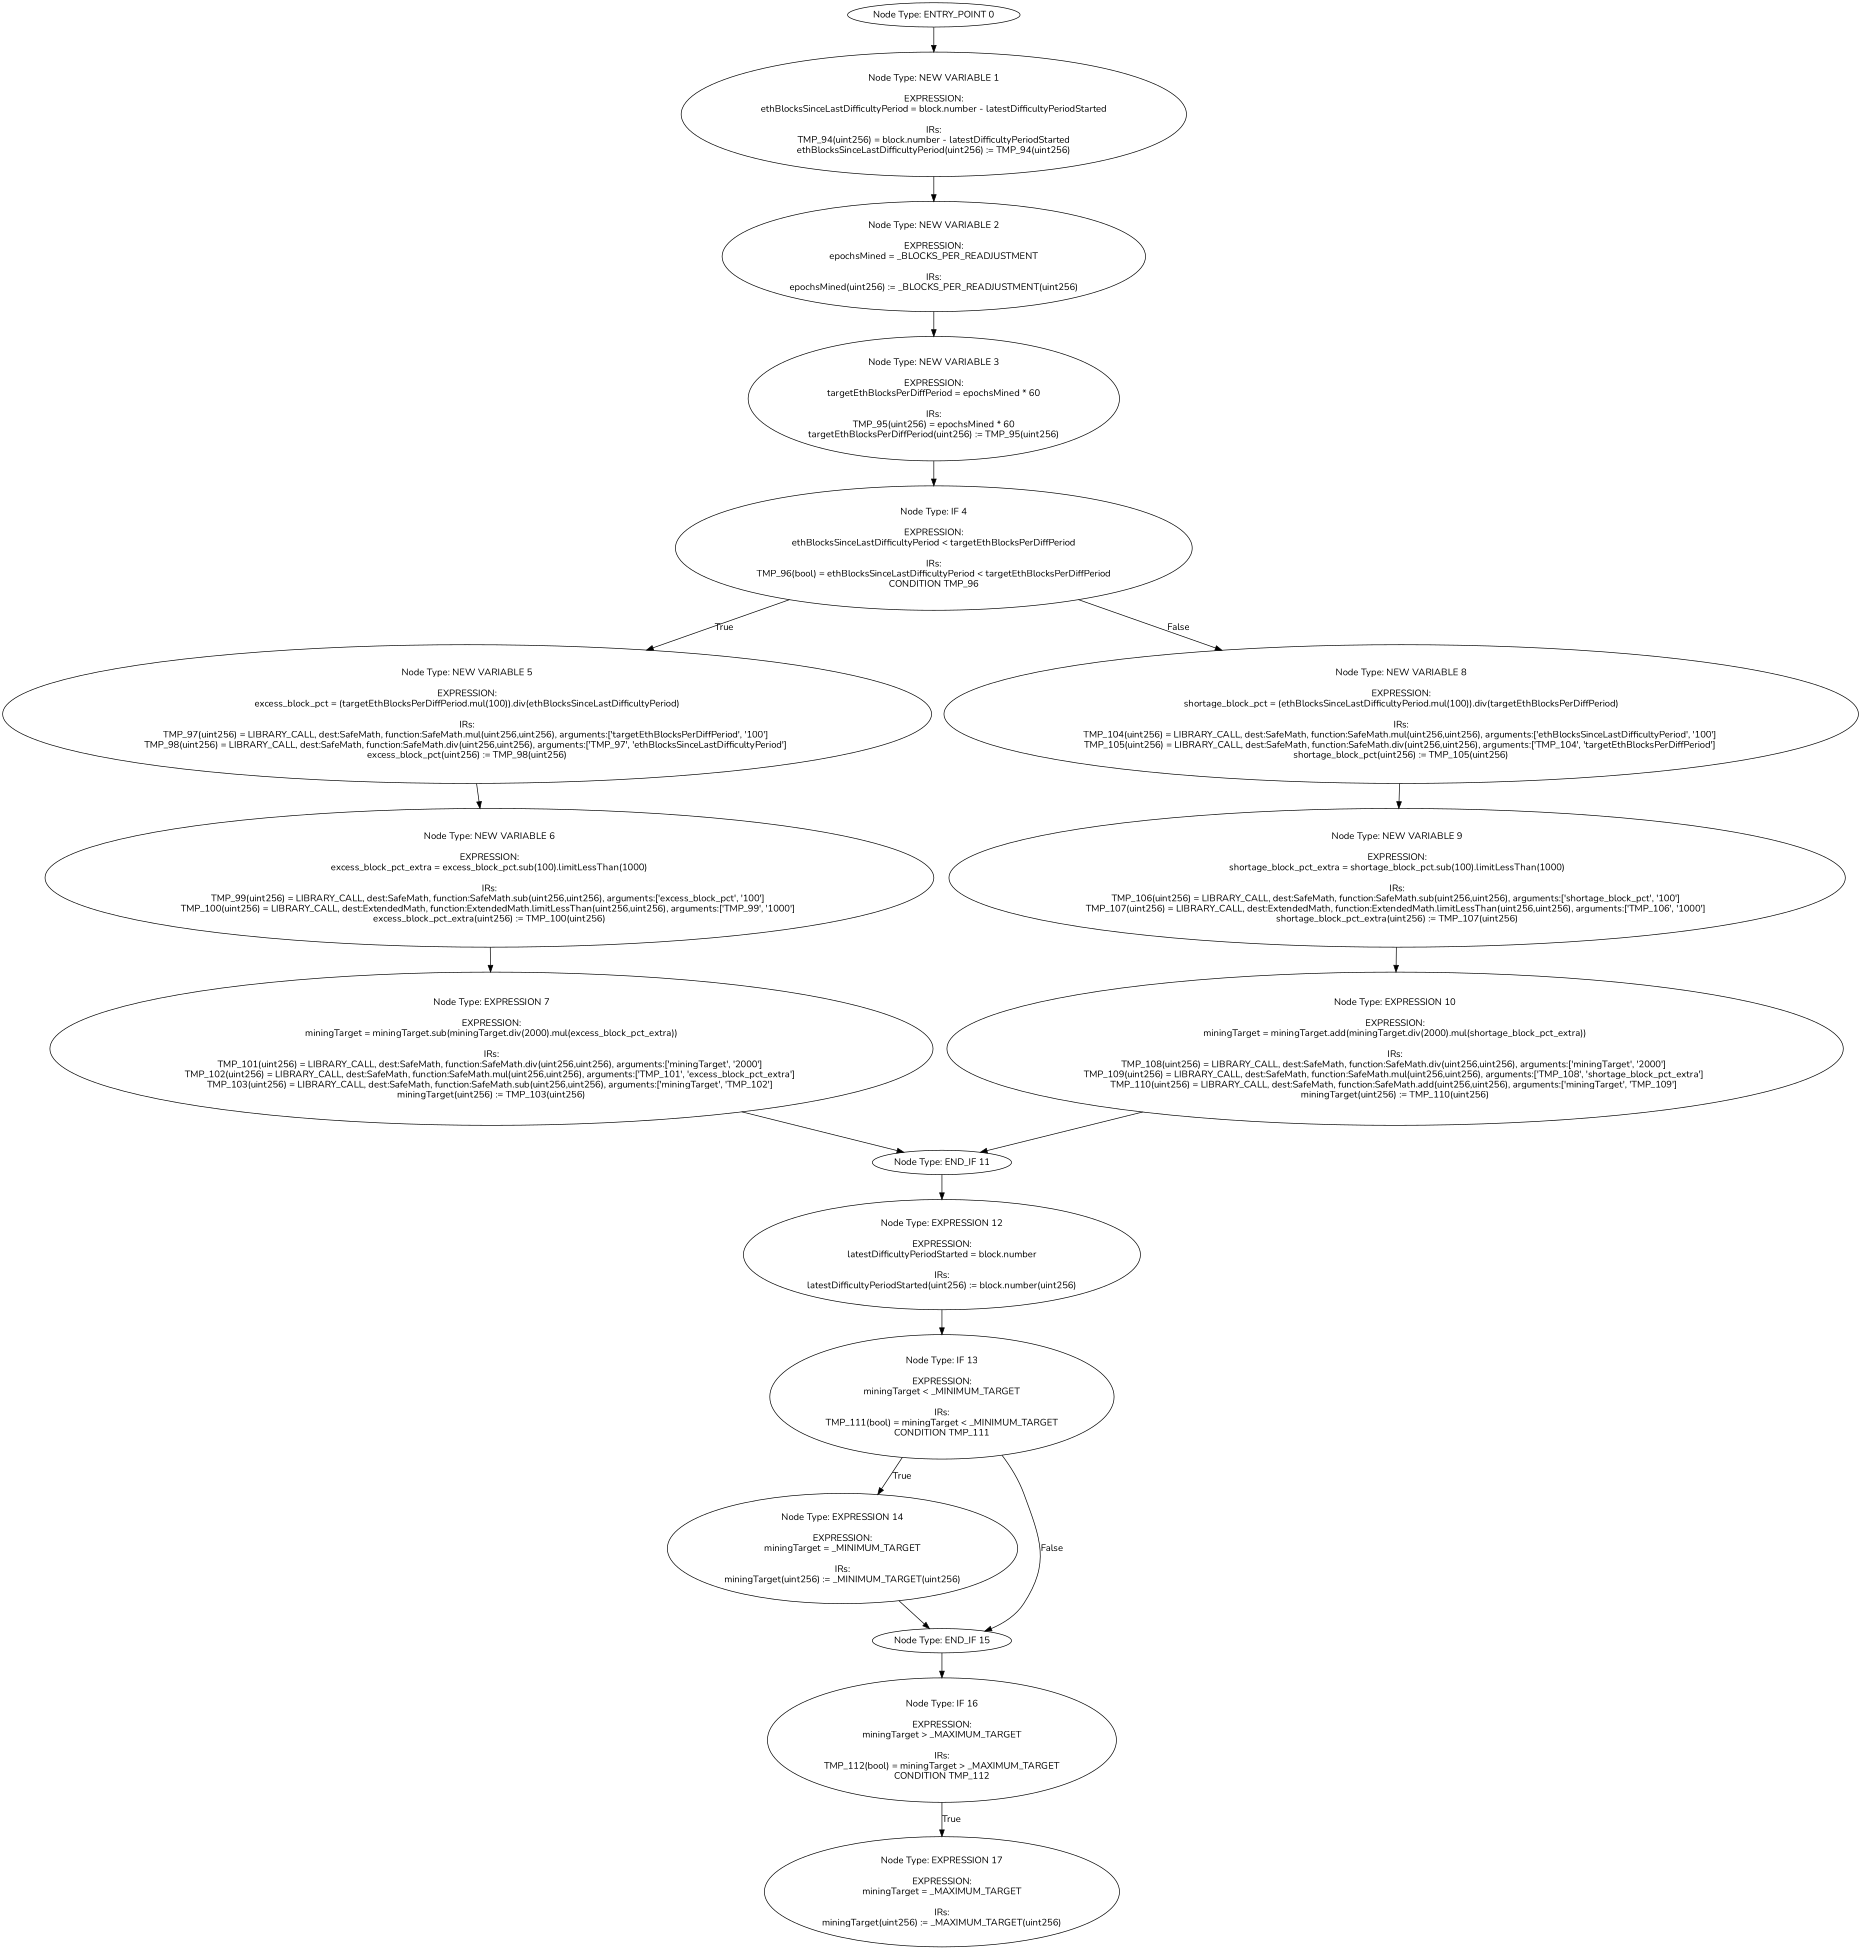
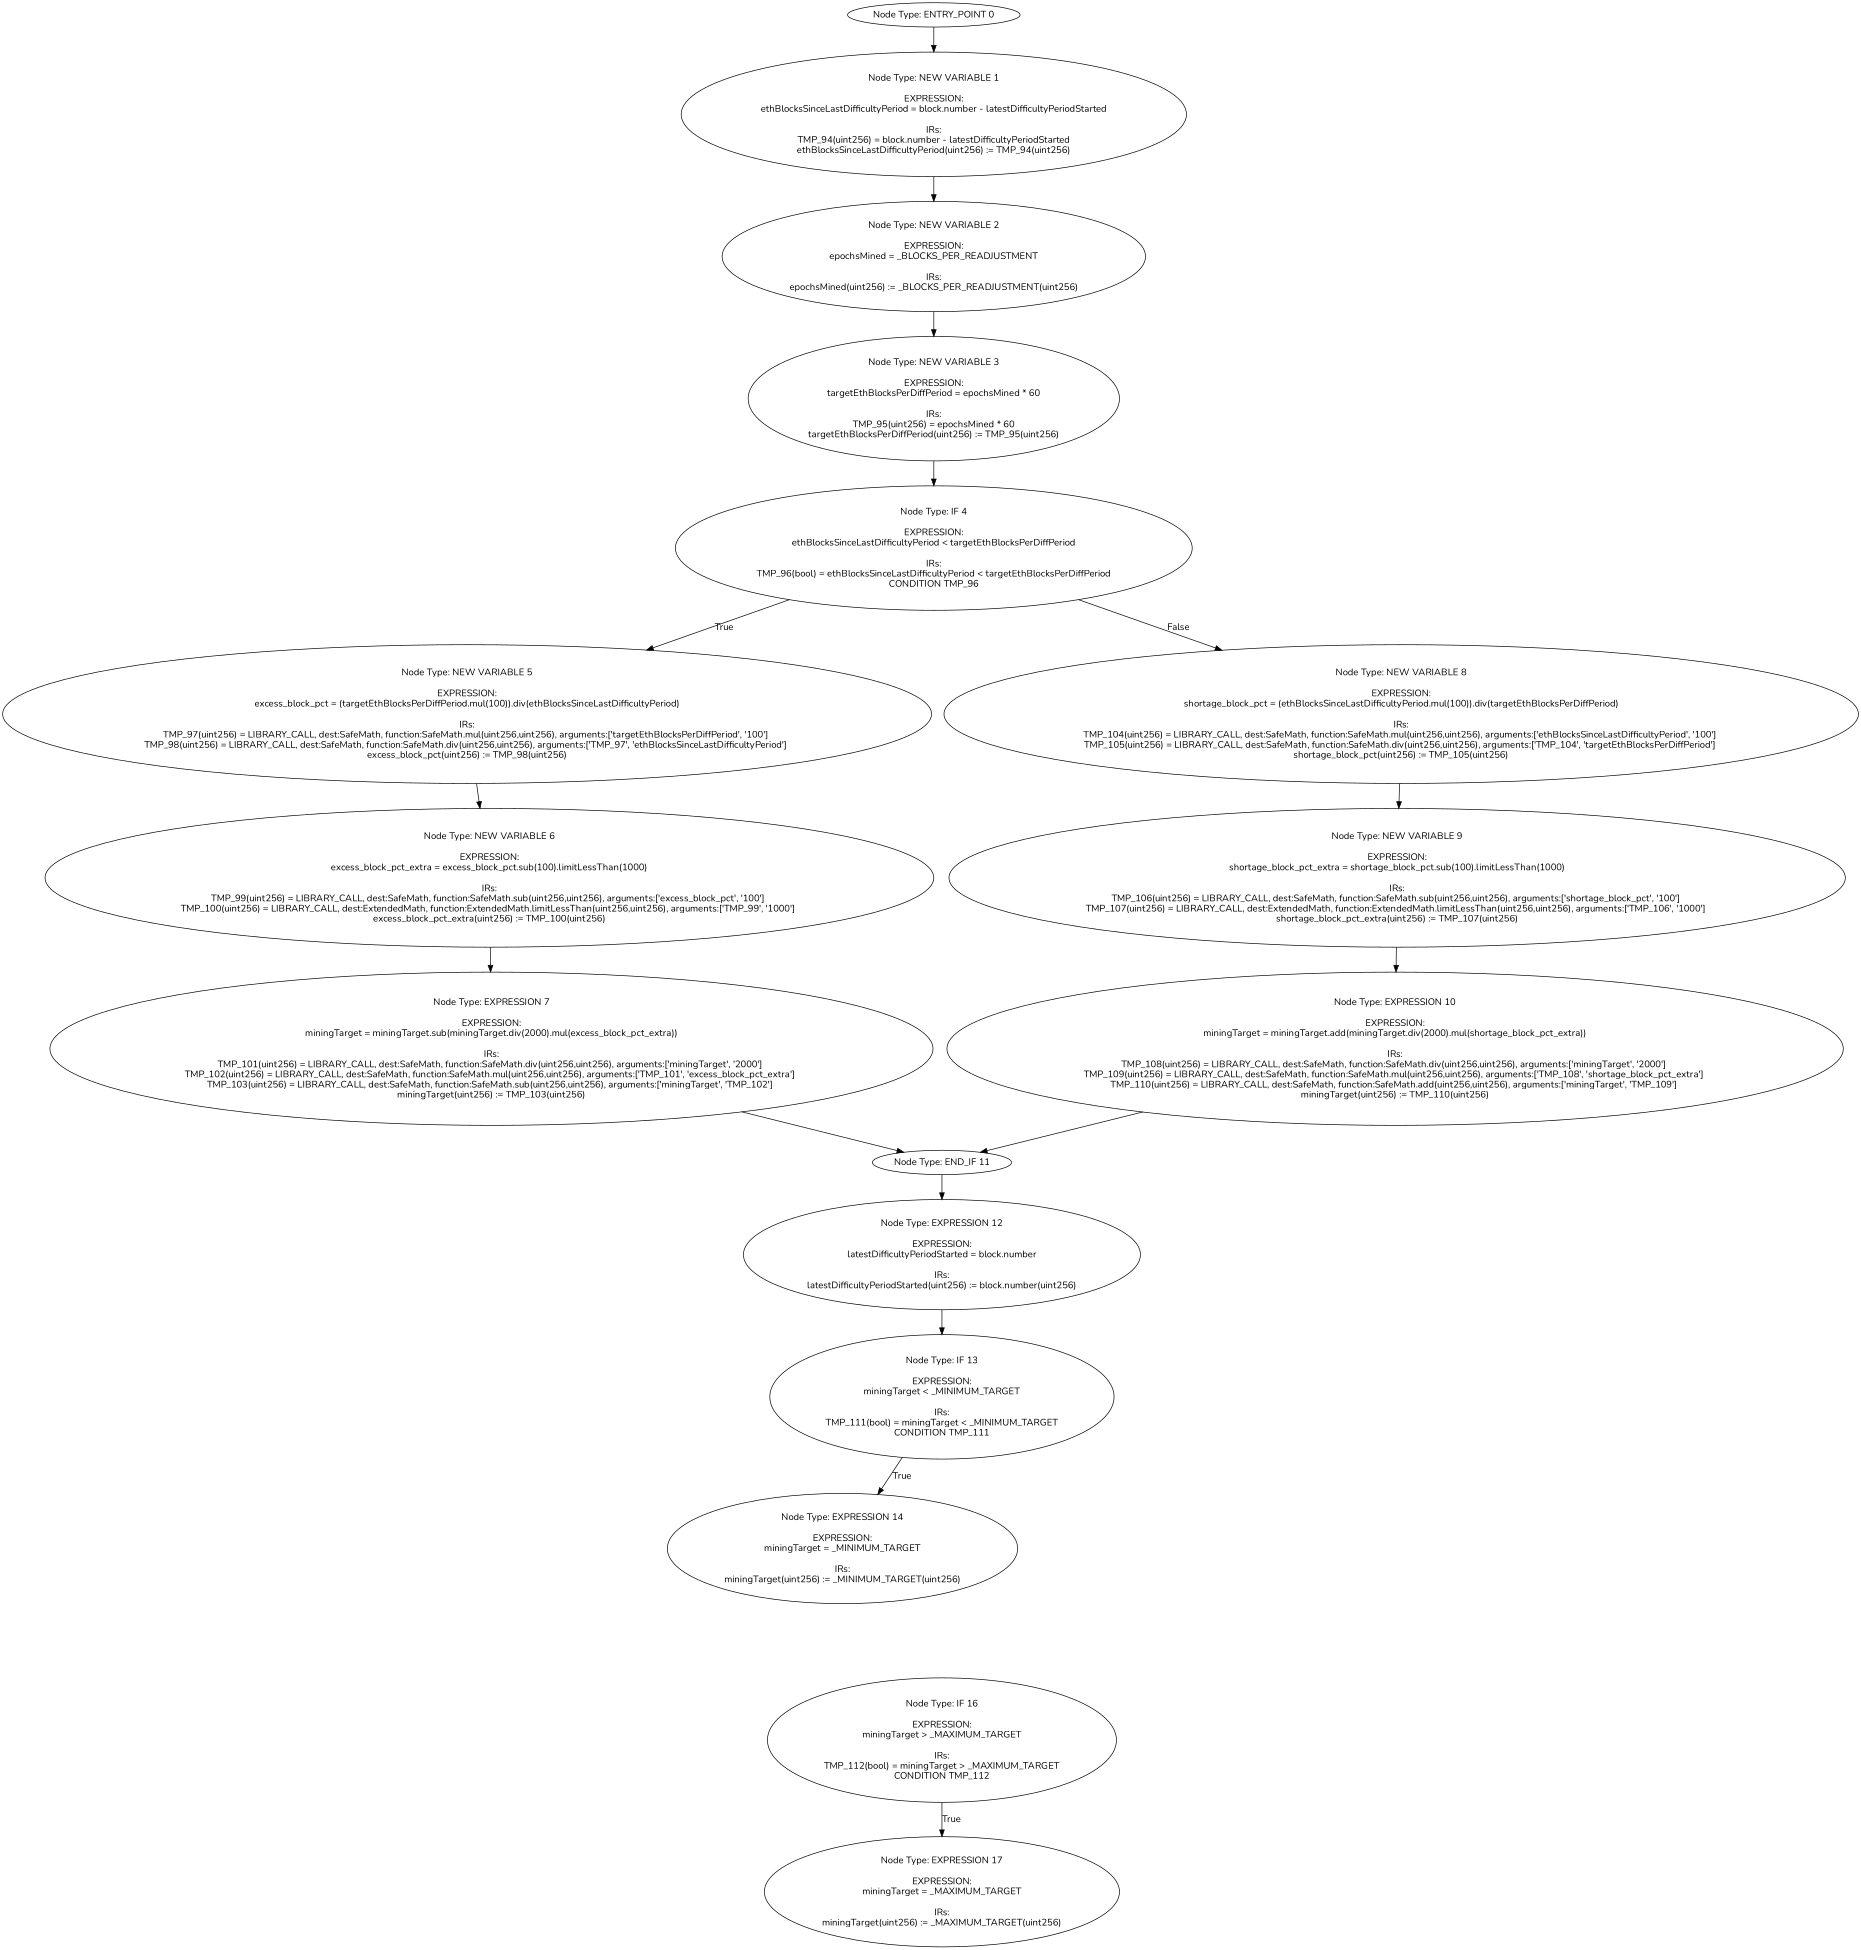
  digraph {
    fontname=Nunito
    node [fontname=Nunito]
    edge [fontname=Nunito]
    n1 [label="Node Type: ENTRY_POINT 0\n"]
    n2 [label="Node Type: NEW VARIABLE 1\n\nEXPRESSION:\nethBlocksSinceLastDifficultyPeriod = block.number - latestDifficultyPeriodStarted\n\nIRs:\nTMP_94(uint256) = block.number - latestDifficultyPeriodStarted\nethBlocksSinceLastDifficultyPeriod(uint256) := TMP_94(uint256)"]
    n3 [label="Node Type: NEW VARIABLE 2\n\nEXPRESSION:\nepochsMined = _BLOCKS_PER_READJUSTMENT\n\nIRs:\nepochsMined(uint256) := _BLOCKS_PER_READJUSTMENT(uint256)"]
    n4 [label="Node Type: NEW VARIABLE 3\n\nEXPRESSION:\ntargetEthBlocksPerDiffPeriod = epochsMined * 60\n\nIRs:\nTMP_95(uint256) = epochsMined * 60\ntargetEthBlocksPerDiffPeriod(uint256) := TMP_95(uint256)"]
    n5 [label="Node Type: IF 4\n\nEXPRESSION:\nethBlocksSinceLastDifficultyPeriod < targetEthBlocksPerDiffPeriod\n\nIRs:\nTMP_96(bool) = ethBlocksSinceLastDifficultyPeriod < targetEthBlocksPerDiffPeriod\nCONDITION TMP_96"]
    n6 [label="Node Type: NEW VARIABLE 5\n\nEXPRESSION:\nexcess_block_pct = (targetEthBlocksPerDiffPeriod.mul(100)).div(ethBlocksSinceLastDifficultyPeriod)\n\nIRs:\nTMP_97(uint256) = LIBRARY_CALL, dest:SafeMath, function:SafeMath.mul(uint256,uint256), arguments:['targetEthBlocksPerDiffPeriod', '100'] \nTMP_98(uint256) = LIBRARY_CALL, dest:SafeMath, function:SafeMath.div(uint256,uint256), arguments:['TMP_97', 'ethBlocksSinceLastDifficultyPeriod'] \nexcess_block_pct(uint256) := TMP_98(uint256)"]
    n7 [label="Node Type: NEW VARIABLE 8\n\nEXPRESSION:\nshortage_block_pct = (ethBlocksSinceLastDifficultyPeriod.mul(100)).div(targetEthBlocksPerDiffPeriod)\n\nIRs:\nTMP_104(uint256) = LIBRARY_CALL, dest:SafeMath, function:SafeMath.mul(uint256,uint256), arguments:['ethBlocksSinceLastDifficultyPeriod', '100'] \nTMP_105(uint256) = LIBRARY_CALL, dest:SafeMath, function:SafeMath.div(uint256,uint256), arguments:['TMP_104', 'targetEthBlocksPerDiffPeriod'] \nshortage_block_pct(uint256) := TMP_105(uint256)"]
    n8 [label="Node Type: NEW VARIABLE 6\n\nEXPRESSION:\nexcess_block_pct_extra = excess_block_pct.sub(100).limitLessThan(1000)\n\nIRs:\nTMP_99(uint256) = LIBRARY_CALL, dest:SafeMath, function:SafeMath.sub(uint256,uint256), arguments:['excess_block_pct', '100'] \nTMP_100(uint256) = LIBRARY_CALL, dest:ExtendedMath, function:ExtendedMath.limitLessThan(uint256,uint256), arguments:['TMP_99', '1000'] \nexcess_block_pct_extra(uint256) := TMP_100(uint256)"]
    n9 [label="Node Type: NEW VARIABLE 9\n\nEXPRESSION:\nshortage_block_pct_extra = shortage_block_pct.sub(100).limitLessThan(1000)\n\nIRs:\nTMP_106(uint256) = LIBRARY_CALL, dest:SafeMath, function:SafeMath.sub(uint256,uint256), arguments:['shortage_block_pct', '100'] \nTMP_107(uint256) = LIBRARY_CALL, dest:ExtendedMath, function:ExtendedMath.limitLessThan(uint256,uint256), arguments:['TMP_106', '1000'] \nshortage_block_pct_extra(uint256) := TMP_107(uint256)"]
    n10 [label="Node Type: EXPRESSION 7\n\nEXPRESSION:\nminingTarget = miningTarget.sub(miningTarget.div(2000).mul(excess_block_pct_extra))\n\nIRs:\nTMP_101(uint256) = LIBRARY_CALL, dest:SafeMath, function:SafeMath.div(uint256,uint256), arguments:['miningTarget', '2000'] \nTMP_102(uint256) = LIBRARY_CALL, dest:SafeMath, function:SafeMath.mul(uint256,uint256), arguments:['TMP_101', 'excess_block_pct_extra'] \nTMP_103(uint256) = LIBRARY_CALL, dest:SafeMath, function:SafeMath.sub(uint256,uint256), arguments:['miningTarget', 'TMP_102'] \nminingTarget(uint256) := TMP_103(uint256)"]
    n11 [label="Node Type: EXPRESSION 10\n\nEXPRESSION:\nminingTarget = miningTarget.add(miningTarget.div(2000).mul(shortage_block_pct_extra))\n\nIRs:\nTMP_108(uint256) = LIBRARY_CALL, dest:SafeMath, function:SafeMath.div(uint256,uint256), arguments:['miningTarget', '2000'] \nTMP_109(uint256) = LIBRARY_CALL, dest:SafeMath, function:SafeMath.mul(uint256,uint256), arguments:['TMP_108', 'shortage_block_pct_extra'] \nTMP_110(uint256) = LIBRARY_CALL, dest:SafeMath, function:SafeMath.add(uint256,uint256), arguments:['miningTarget', 'TMP_109'] \nminingTarget(uint256) := TMP_110(uint256)"]
    n12 [label="Node Type: END_IF 11\n"]
    n13 [label="Node Type: EXPRESSION 12\n\nEXPRESSION:\nlatestDifficultyPeriodStarted = block.number\n\nIRs:\nlatestDifficultyPeriodStarted(uint256) := block.number(uint256)"]
    n14 [label="Node Type: IF 13\n\nEXPRESSION:\nminingTarget < _MINIMUM_TARGET\n\nIRs:\nTMP_111(bool) = miningTarget < _MINIMUM_TARGET\nCONDITION TMP_111"]
    n15 [label="Node Type: EXPRESSION 14\n\nEXPRESSION:\nminingTarget = _MINIMUM_TARGET\n\nIRs:\nminingTarget(uint256) := _MINIMUM_TARGET(uint256)"]
-   n16 [label="Node Type: END_IF 15\n"]
    n17 [label="Node Type: IF 16\n\nEXPRESSION:\nminingTarget > _MAXIMUM_TARGET\n\nIRs:\nTMP_112(bool) = miningTarget > _MAXIMUM_TARGET\nCONDITION TMP_112"]
    n18 [label="Node Type: EXPRESSION 17\n\nEXPRESSION:\nminingTarget = _MAXIMUM_TARGET\n\nIRs:\nminingTarget(uint256) := _MAXIMUM_TARGET(uint256)"]
    n1 -> n2
    n2 -> n3
    n3 -> n4
    n4 -> n5
    n5 -> n6 [label=True]
    n5 -> n7 [label=False]
    n6 -> n8
    n7 -> n9
    n8 -> n10
    n9 -> n11
    n10 -> n12
    n11 -> n12
    n12 -> n13
    n13 -> n14
    n14 -> n15 [label=True]
-   n14 -> n16 [label=False]
-   n15 -> n16
-   n16 -> n17
    n17 -> n18 [label=True]
  }
